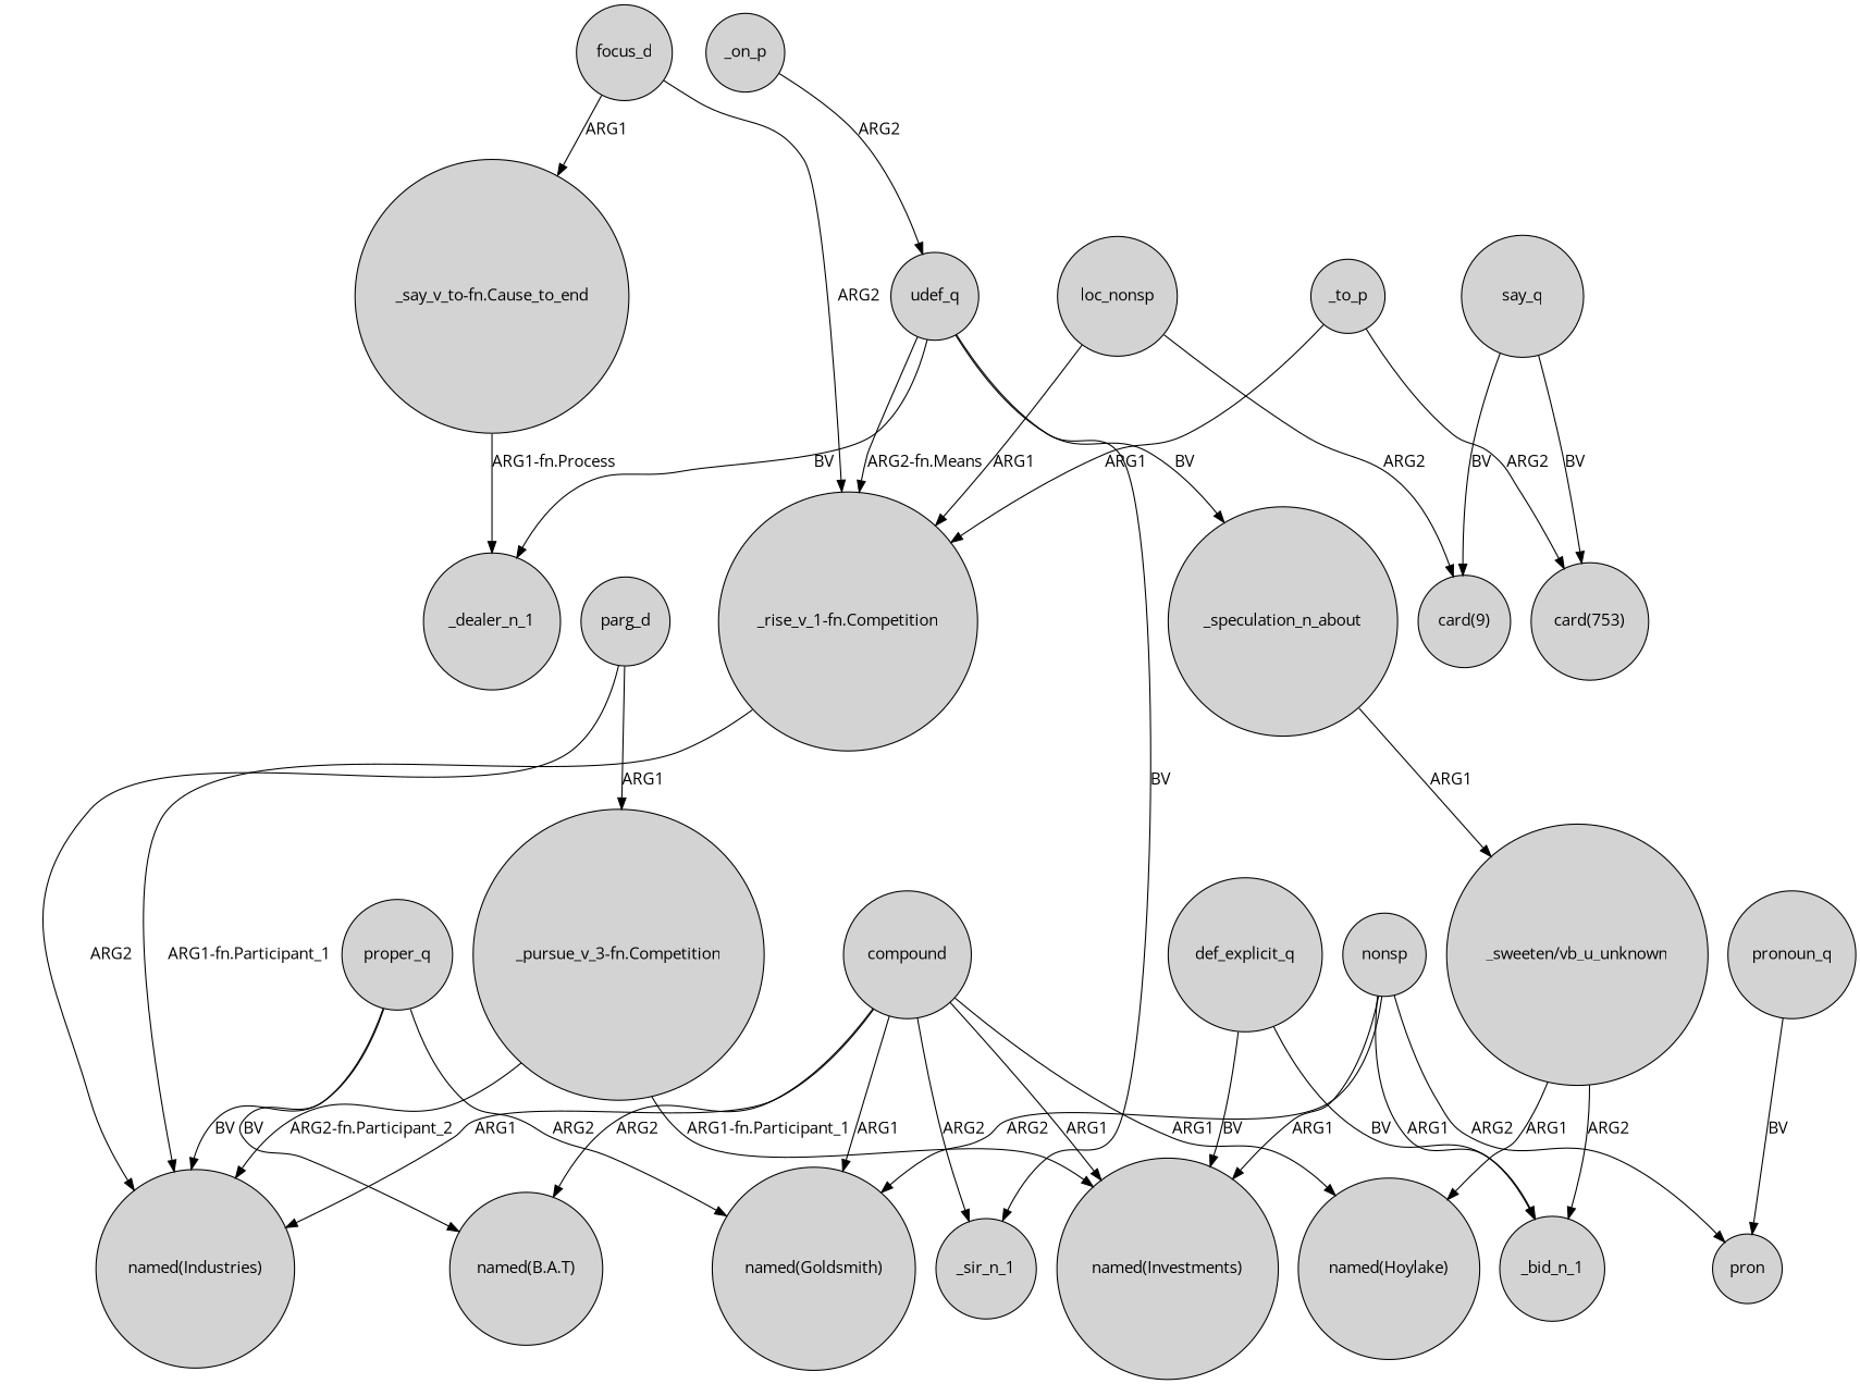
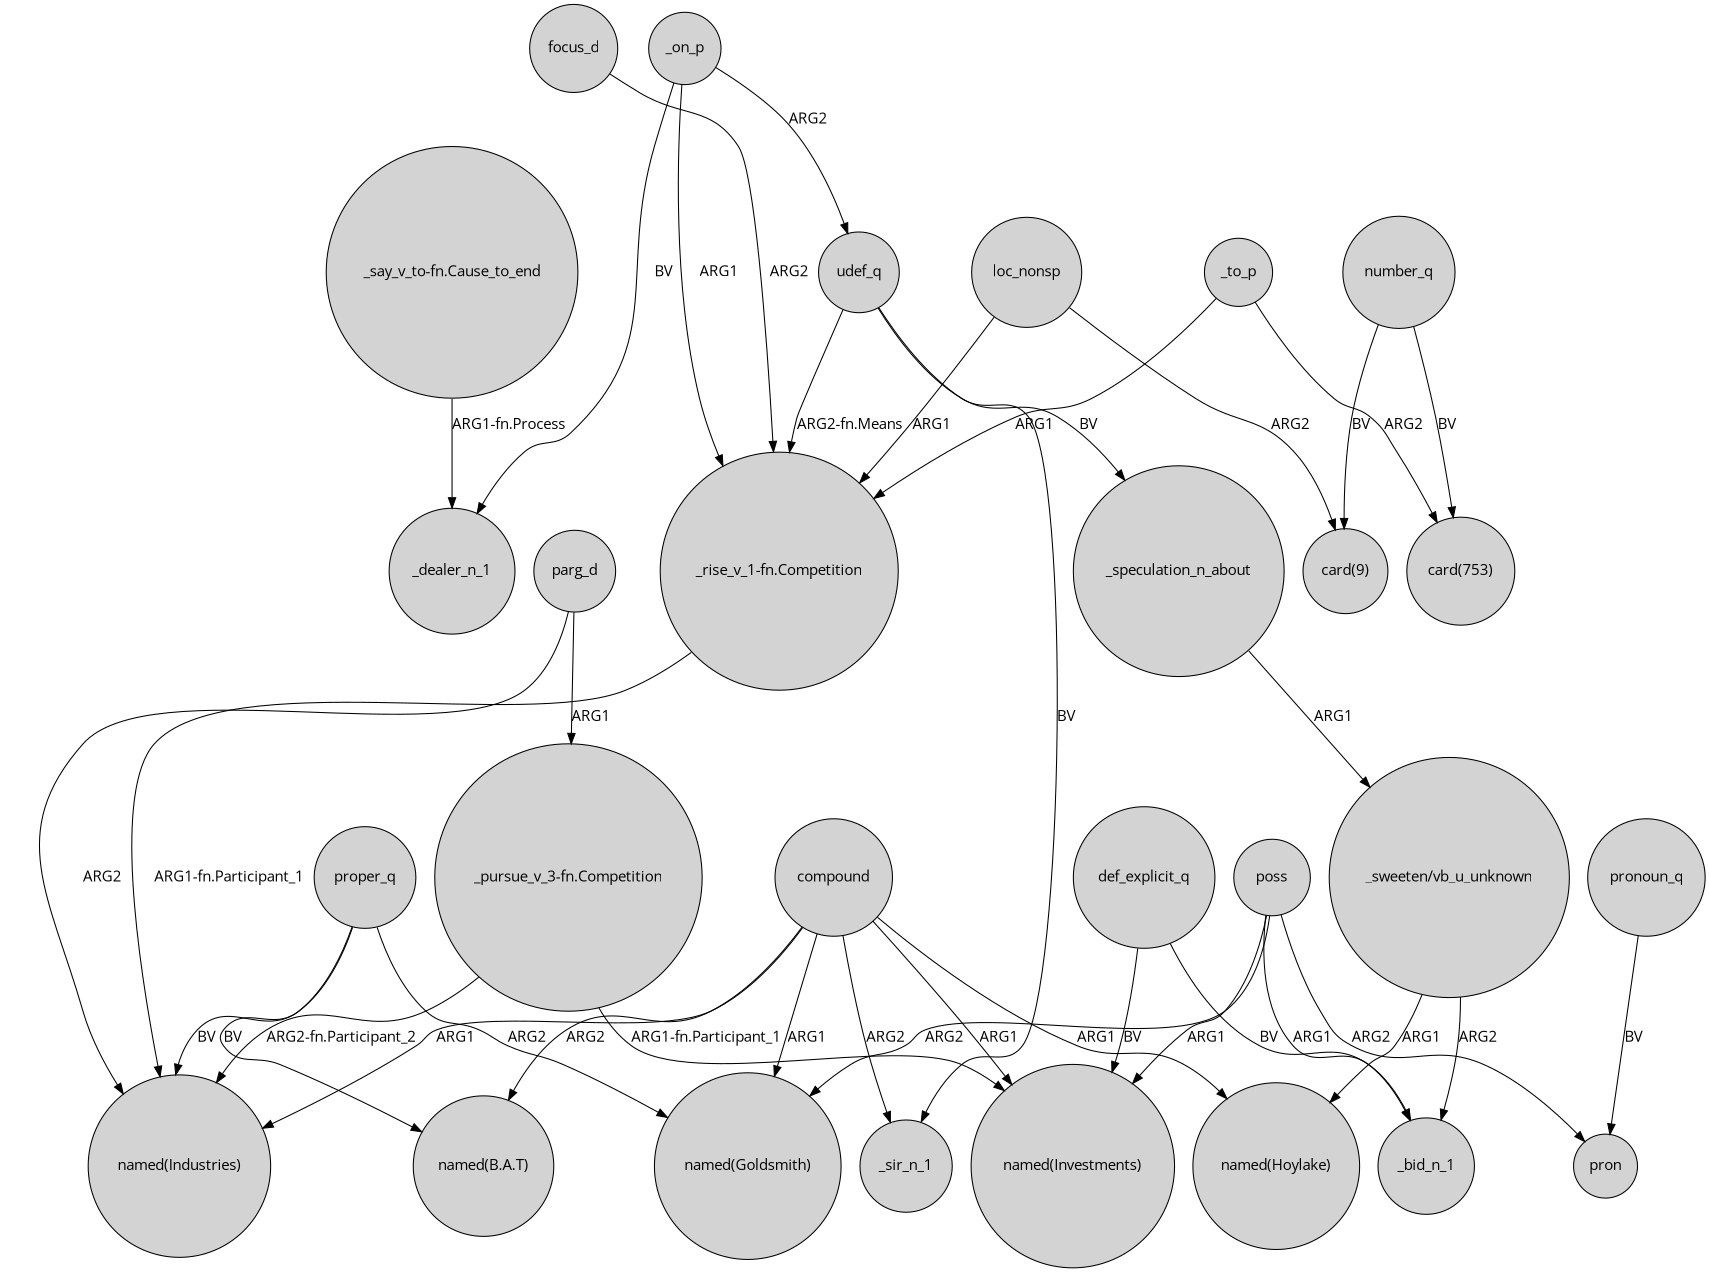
  digraph {
    fontname="Open Sans"
    node [fontname="Open Sans" shape=circle style=filled]
    edge [fontname="Open Sans"]
    "_say_v_to-fn.Cause_to_end"
    _dealer_n_1
    "_rise_v_1-fn.Competition"
    "named(Industries)"
    loc_nonsp
    "card(9)"
    focus_d
    proper_q
    "named(Goldsmith)"
    "named(B.A.T)"
    n11 [label="_pursue_v_3-fn.Competition"]
    "named(Investments)"
-   poss [label=nonsp]
+   poss
    _bid_n_1
    pron
    def_explicit_q
    _on_p
    udef_q
    _speculation_n_about
    "_sweeten/vb_u_unknown"
    "named(Hoylake)"
    parg_d
    compound
    _sir_n_1
    _to_p
    "card(753)"
-   number_q [label=say_q]
+   number_q
    pronoun_q
    "_say_v_to-fn.Cause_to_end" -> _dealer_n_1 [label="ARG1-fn.Process"]
    "_rise_v_1-fn.Competition" -> "named(Industries)" [label="ARG1-fn.Participant_1"]
    loc_nonsp -> "_rise_v_1-fn.Competition" [label=ARG1]
    loc_nonsp -> "card(9)" [label=ARG2]
-   focus_d -> "_say_v_to-fn.Cause_to_end" [label=ARG1]
    focus_d -> "_rise_v_1-fn.Competition" [label=ARG2]
    proper_q -> "named(Industries)" [label=BV]
    proper_q -> "named(Goldsmith)" [label=ARG2]
    proper_q -> "named(B.A.T)" [label=BV]
    n11 -> "named(Industries)" [label="ARG2-fn.Participant_2"]
    n11 -> "named(Investments)" [label="ARG1-fn.Participant_1"]
    poss -> "named(Goldsmith)" [label=ARG2]
    poss -> "named(Investments)" [label=ARG1]
    poss -> _bid_n_1 [label=ARG1]
    poss -> pron [label=ARG2]
    def_explicit_q -> "named(Investments)" [label=BV]
    def_explicit_q -> _bid_n_1 [label=BV]
+   _on_p -> "_rise_v_1-fn.Competition" [label=ARG1]
    _on_p -> udef_q [label=ARG2]
-   udef_q -> _dealer_n_1 [label=BV]
+   _on_p -> _dealer_n_1 [label=BV]
    udef_q -> "_rise_v_1-fn.Competition" [label="ARG2-fn.Means"]
    udef_q -> _speculation_n_about [label=BV]
    udef_q -> _sir_n_1 [label=BV]
    _speculation_n_about -> "_sweeten/vb_u_unknown" [label=ARG1]
    "_sweeten/vb_u_unknown" -> _bid_n_1 [label=ARG2]
    "_sweeten/vb_u_unknown" -> "named(Hoylake)" [label=ARG1]
    parg_d -> "named(Industries)" [label=ARG2]
    parg_d -> n11 [label=ARG1]
    compound -> "named(Industries)" [label=ARG1]
    compound -> "named(Goldsmith)" [label=ARG1]
    compound -> "named(B.A.T)" [label=ARG2]
    compound -> "named(Investments)" [label=ARG1]
    compound -> "named(Hoylake)" [label=ARG1]
    compound -> _sir_n_1 [label=ARG2]
    _to_p -> "_rise_v_1-fn.Competition" [label=ARG1]
    _to_p -> "card(753)" [label=ARG2]
    number_q -> "card(9)" [label=BV]
    number_q -> "card(753)" [label=BV]
    pronoun_q -> pron [label=BV]
  }
